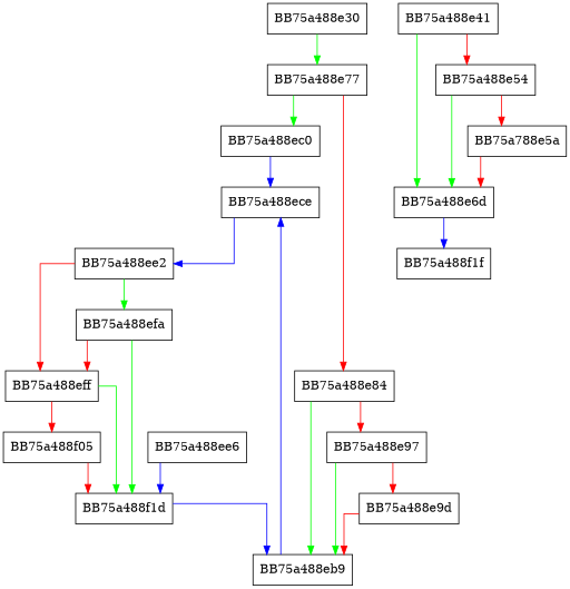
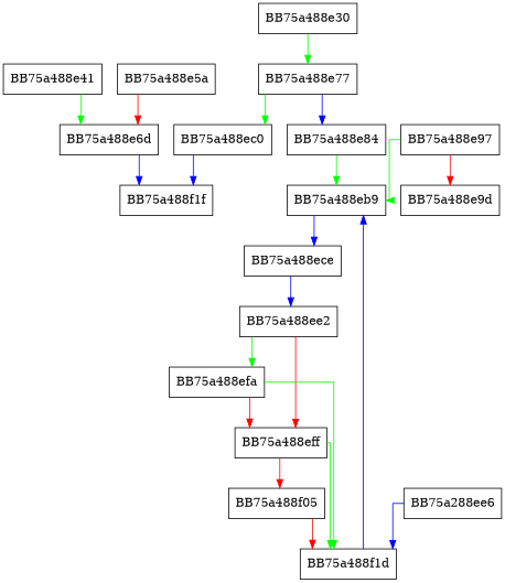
  digraph {
    splines=ortho
    node [shape=box]
    edge [color=red]
    BB75a488e30
    BB75a488e77
    BB75a488ec0
    BB75a488e84
    BB75a488e41
    BB75a488e6d
-   BB75a488e54
    BB75a488ece
    BB75a488eb9
    BB75a488e97
    BB75a488f1f
-   BB75a488e5a [label=BB75a788e5a]
+   BB75a488e5a
    BB75a488ee2
    BB75a488e9d
    BB75a488efa
    BB75a488eff
    BB75a488f1d
-   BB75a488ee6
+   BB75a488ee6 [label=BB75a288ee6]
    BB75a488f05
    BB75a488e30 -> BB75a488e77 [color=green]
    BB75a488e77 -> BB75a488ec0 [color=green]
-   BB75a488e77 -> BB75a488e84
-   BB75a488ec0 -> BB75a488ece [color=blue]
+   BB75a488e77 -> BB75a488e84 [color=blue]
+   BB75a488ec0 -> BB75a488f1f [color=blue]
    BB75a488e84 -> BB75a488eb9 [color=green]
-   BB75a488e84 -> BB75a488e97
    BB75a488e41 -> BB75a488e6d [color=green]
-   BB75a488e41 -> BB75a488e54
    BB75a488e6d -> BB75a488f1f [color=blue]
-   BB75a488e54 -> BB75a488e6d [color=green]
-   BB75a488e54 -> BB75a488e5a
    BB75a488ece -> BB75a488ee2 [color=blue]
    BB75a488eb9 -> BB75a488ece [color=blue]
    BB75a488e97 -> BB75a488eb9 [color=green]
    BB75a488e97 -> BB75a488e9d
    BB75a488e5a -> BB75a488e6d
    BB75a488ee2 -> BB75a488efa [color=green]
    BB75a488ee2 -> BB75a488eff
-   BB75a488e9d -> BB75a488eb9
    BB75a488efa -> BB75a488eff
    BB75a488efa -> BB75a488f1d [color=green]
    BB75a488eff -> BB75a488f1d [color=green]
    BB75a488eff -> BB75a488f05
    BB75a488f1d -> BB75a488eb9 [color=blue]
    BB75a488ee6 -> BB75a488f1d [color=blue]
    BB75a488f05 -> BB75a488f1d
  }
